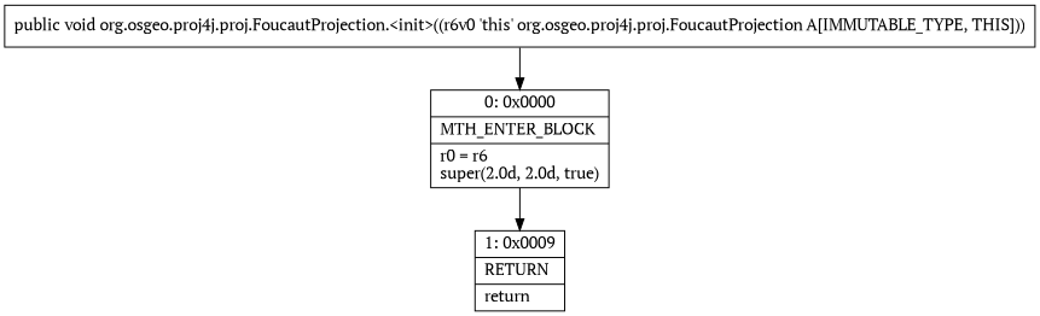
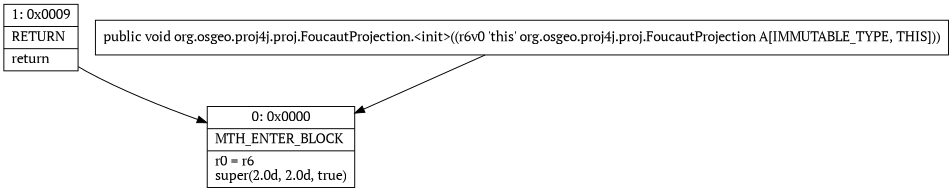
  digraph {
    fontname="PT Serif"
    node [shape=record fontname="PT Serif"]
    edge [fontname="PT Serif"]
    n1 [label="{0\:\ 0x0000|MTH_ENTER_BLOCK\l|r0 = r6\lsuper(2.0d, 2.0d, true)\l}"]
    n2 [label="{1\:\ 0x0009|RETURN\l|return\l}"]
    n3 [label="{public void org.osgeo.proj4j.proj.FoucautProjection.\<init\>((r6v0 'this' org.osgeo.proj4j.proj.FoucautProjection A[IMMUTABLE_TYPE, THIS])) }"]
-   n1 -> n2
+   n2 -> n1
    n3 -> n1
  }
